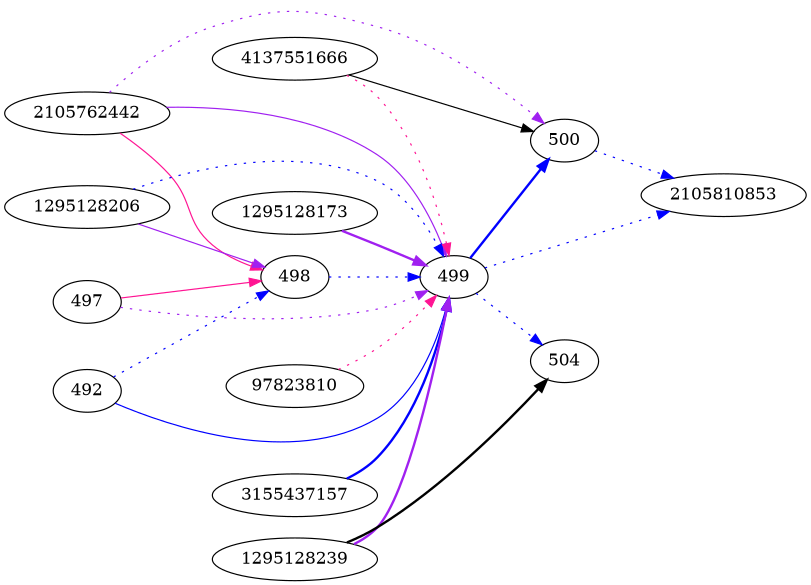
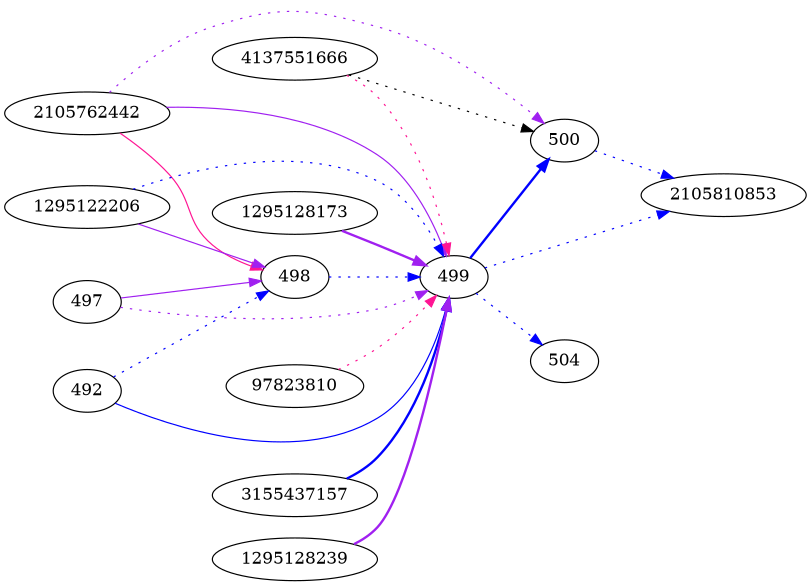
  strict digraph {
    rankdir=LR
    edge [color=blue style=dotted]
    97823810
    499
    498
    500
    504
    2105810853
    3155437157
    2105762442
    492
    1295128173
-   1295128206
+   1295128206 [label=1295122206]
    1295128239
    497
    4137551666
    97823810 -> 499 [color=deeppink]
    499 -> 500 [style=bold]
    499 -> 504
    499 -> 2105810853
    498 -> 499
    500 -> 2105810853
    3155437157 -> 499 [style=bold]
    2105762442 -> 499 [color=purple style=solid]
    2105762442 -> 498 [color=deeppink style=solid]
    2105762442 -> 500 [color=purple]
    492 -> 499 [style=solid]
    492 -> 498
    1295128173 -> 499 [color=purple style=bold]
    1295128206 -> 499
    1295128206 -> 498 [color=purple style=solid]
    1295128239 -> 499 [color=purple style=bold]
-   1295128239 -> 504 [color=black style=bold]
    497 -> 499 [color=purple]
-   497 -> 498 [color=deeppink style=solid]
+   497 -> 498 [color=purple style=solid]
    4137551666 -> 499 [color=deeppink]
-   4137551666 -> 500 [color=black style=solid]
+   4137551666 -> 500 [color=black]
  }
